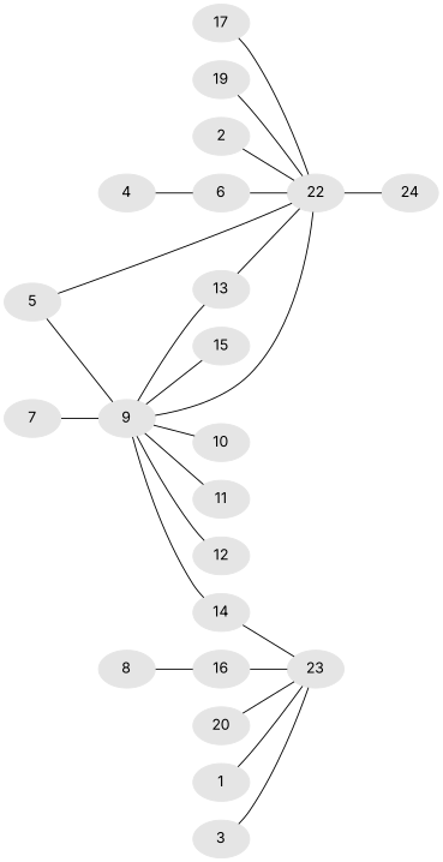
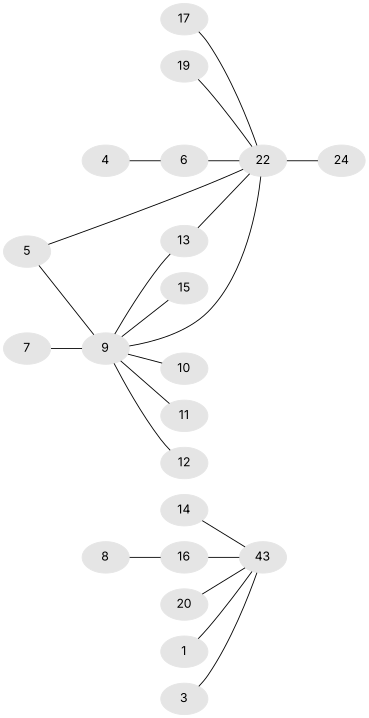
  graph {
    fontname=Inter
    rankdir=LR
    node [color=gray90 fontname=Inter style=filled]
    edge [fontname=Inter weight=1.0]
    1
-   23
-   2
+   23 [label=43]
    22
    24
    3
    4
    6
    5
    9
    10
    11
    12
    13
    14
    15
    7
    8
    16
    17
    19
    20
    1 -- 23
-   2 -- 22
    22 -- 24
    3 -- 23
    4 -- 6
    6 -- 22
    5 -- 22
    5 -- 9
    9 -- 22
    9 -- 10
    9 -- 11
    9 -- 12
    9 -- 13
-   9 -- 14
    9 -- 15
    13 -- 22
    14 -- 23 [weight=3.0]
    7 -- 9
    8 -- 16
    16 -- 23
    17 -- 22
    19 -- 22
    20 -- 23
  }
